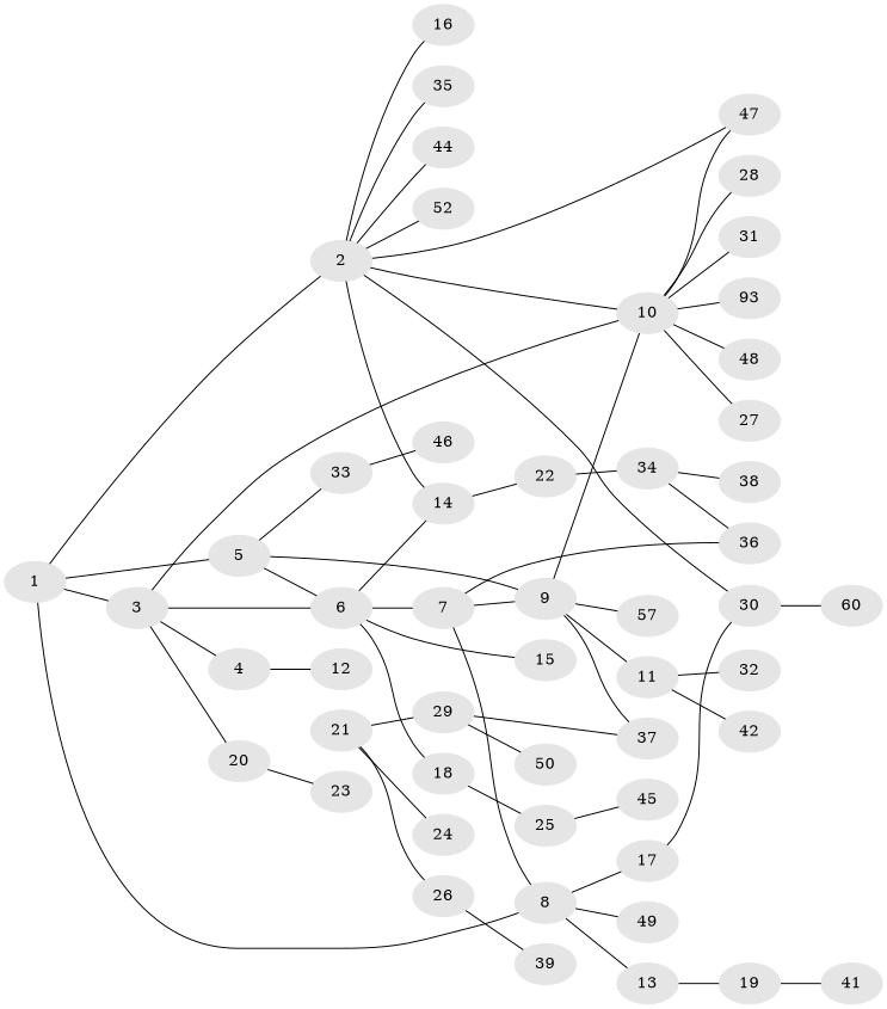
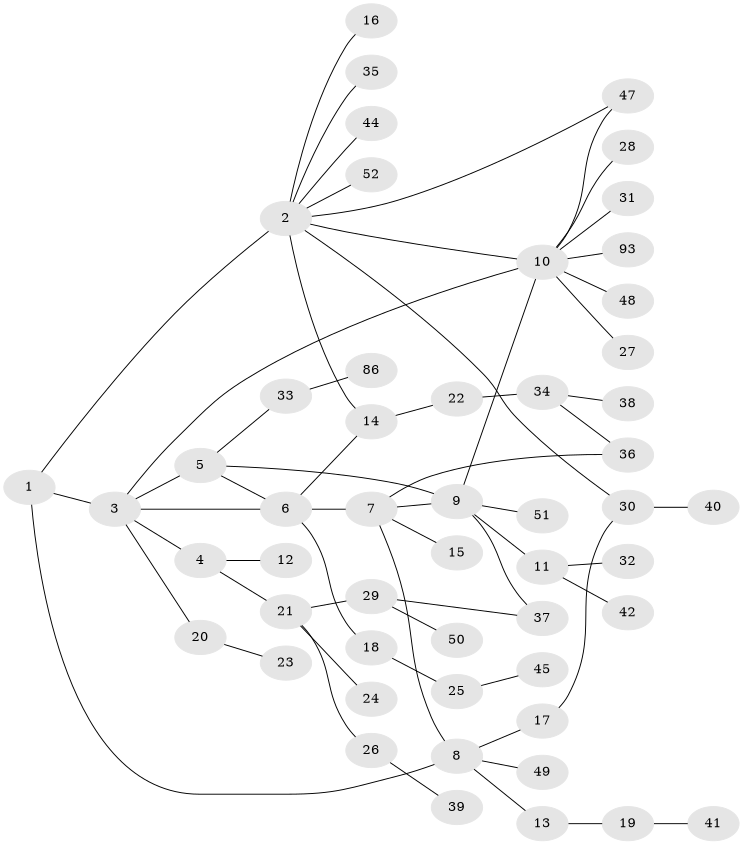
  graph {
    rankdir=LR
    node [color=gray90 style=filled]
    1
    2
    3
    5
    8
    10
    14
    16
    30
    35
    44
    47
    52
    4
    6
    20
    9
    33
    13
    17
    49
    27
    28
    31
    n25 [label=93]
    48
    22
-   40 [label=60]
+   40
    12
    21
    7
    18
    23
    24
    26
    29
    11
    37
-   51 [label=57]
-   46
+   51
+   46 [label=86]
    15
    36
    25
    19
    32
    42
    41
    34
    45
    39
    50
    38
    1 -- 2
    1 -- 3
-   1 -- 5
+   3 -- 5
    1 -- 8
    2 -- 10
    2 -- 14
    2 -- 16
    2 -- 30
    2 -- 35
    2 -- 44
    2 -- 47
    2 -- 52
    3 -- 10
    3 -- 4
    3 -- 6
    3 -- 20
    5 -- 6
    5 -- 9
    5 -- 33
    8 -- 13
    8 -- 17
    8 -- 49
    10 -- 47
    10 -- 27
    10 -- 28
    10 -- 31
    10 -- n25
    10 -- 48
    14 -- 22
    30 -- 40
    4 -- 12
+   4 -- 21
    6 -- 14
    6 -- 7
    6 -- 18
    20 -- 23
    9 -- 10
    9 -- 11
    9 -- 37
    9 -- 51
    33 -- 46
    13 -- 19
    17 -- 30
    22 -- 34
    21 -- 24
    21 -- 26
    21 -- 29
    7 -- 8
    7 -- 9
-   6 -- 15
+   7 -- 15
    7 -- 36
    18 -- 25
    26 -- 39
    29 -- 37
    29 -- 50
    11 -- 32
    11 -- 42
    25 -- 45
    19 -- 41
    34 -- 36
    34 -- 38
  }
